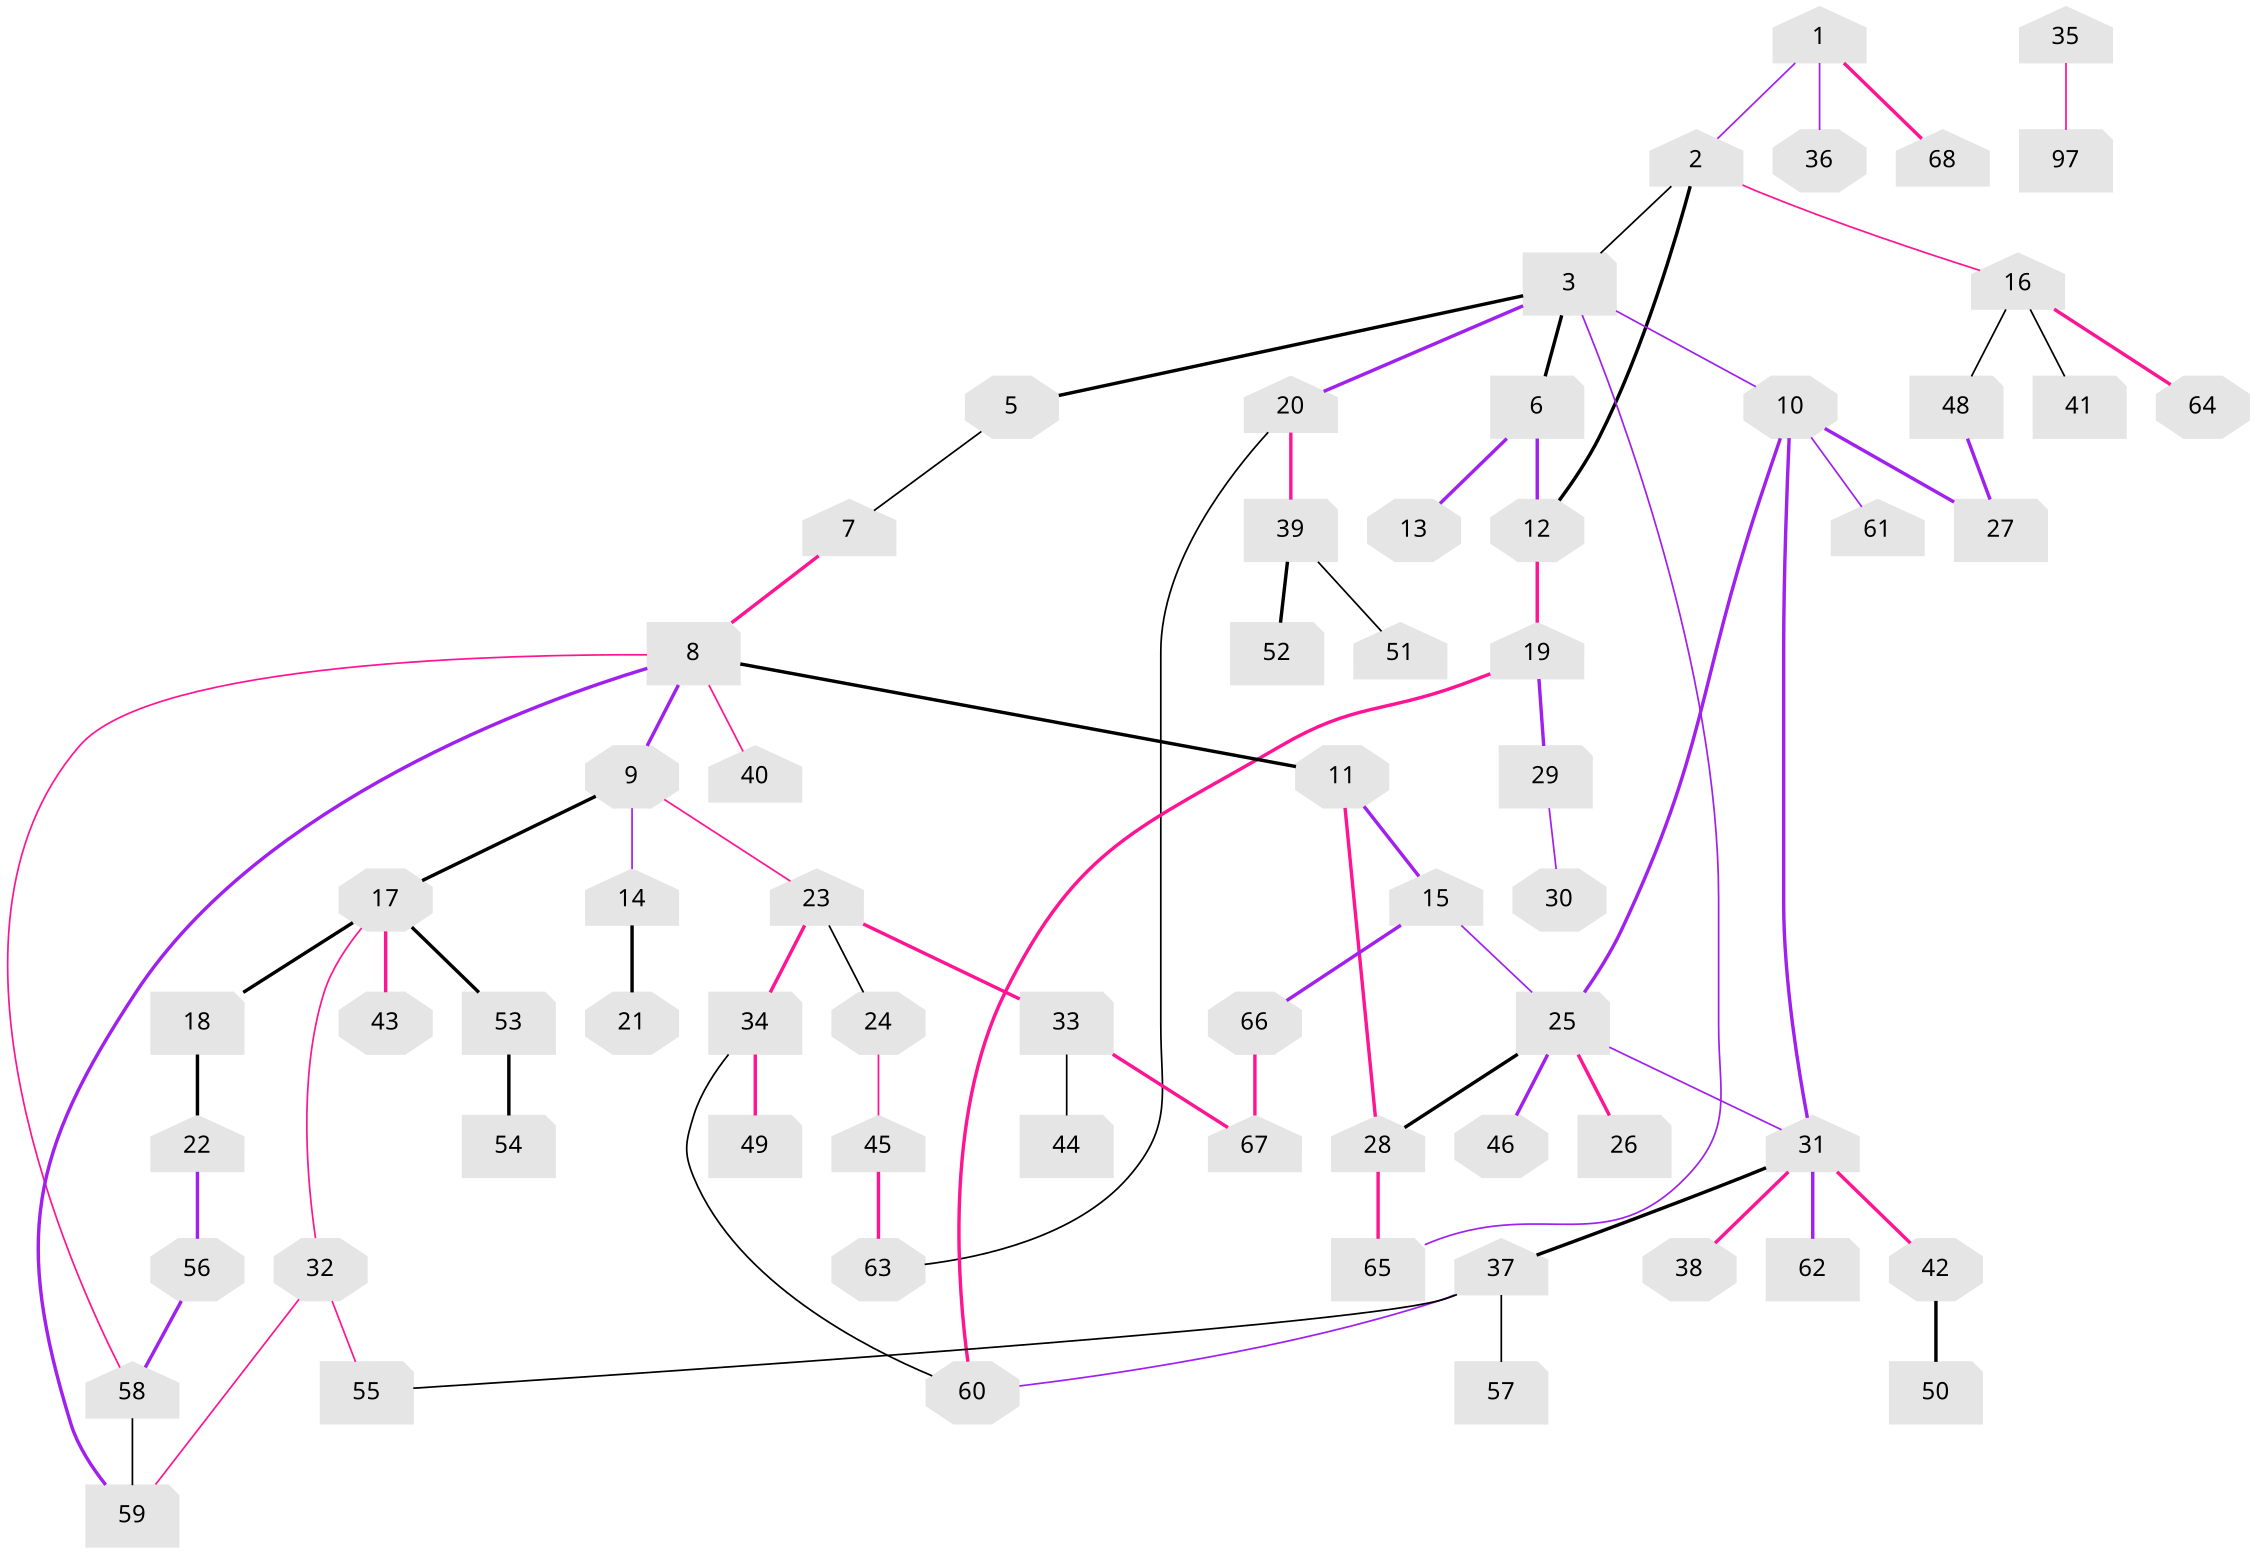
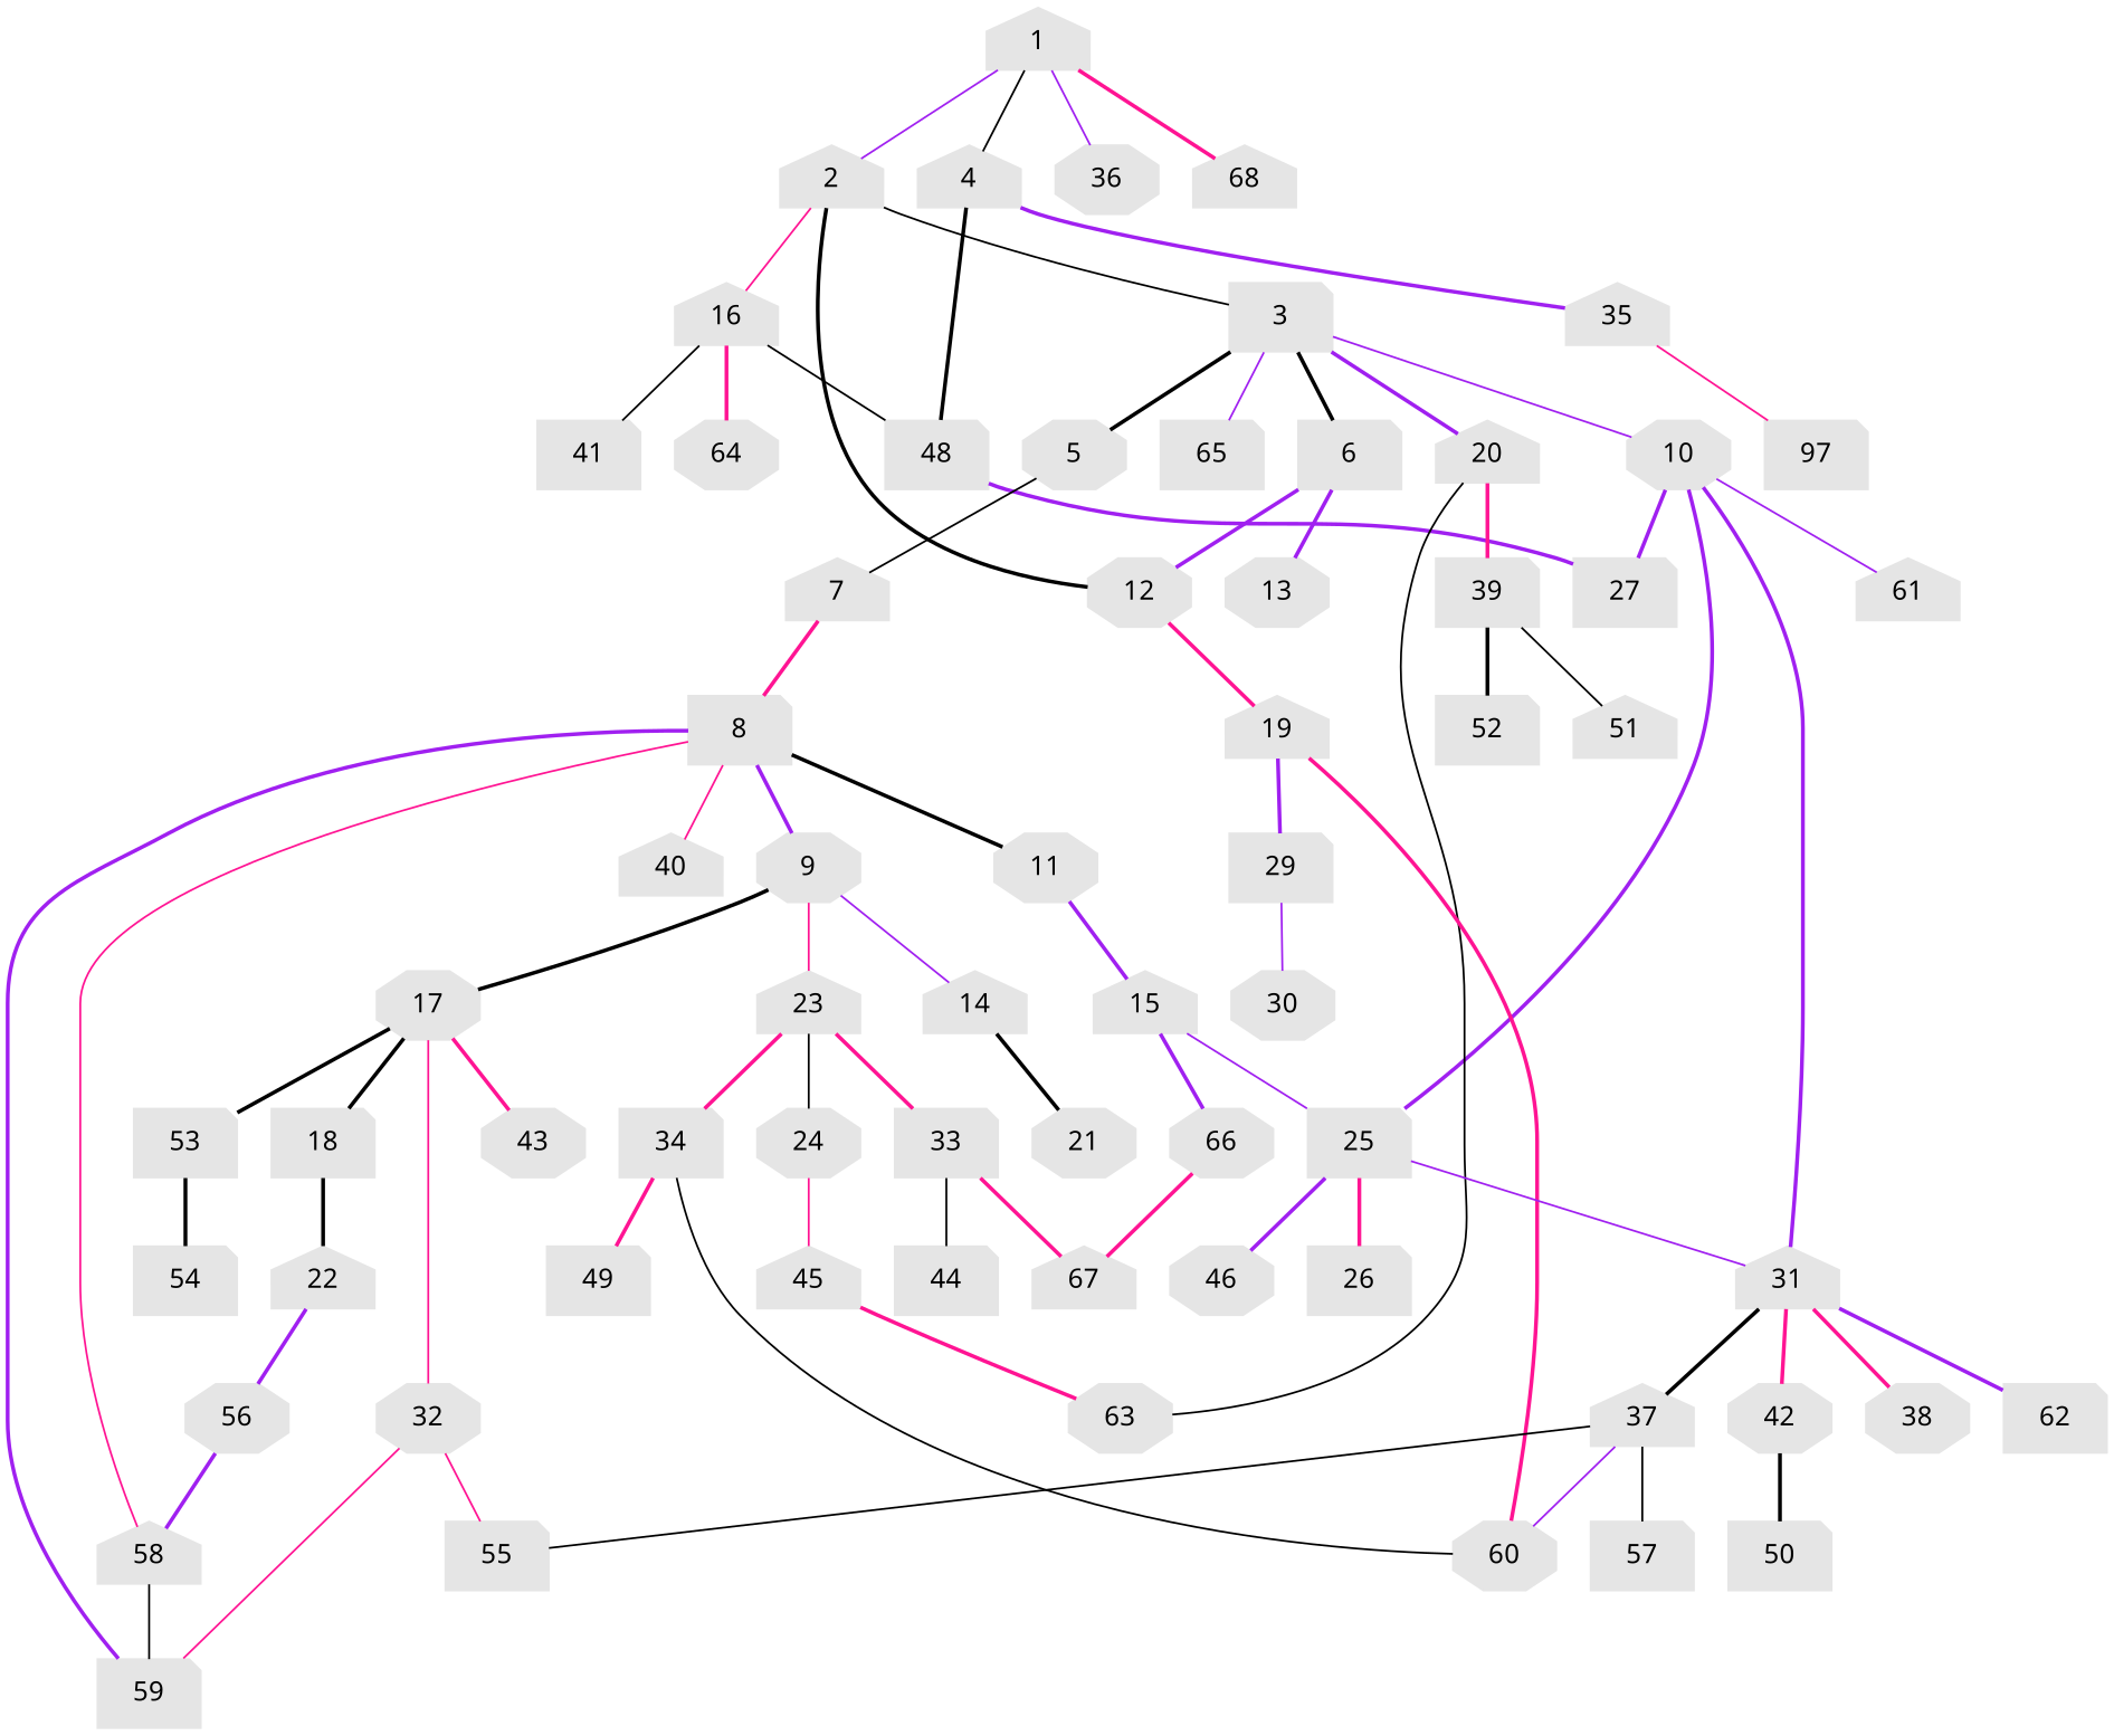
  graph {
    fontname="Noto Sans"
    node [color=gray90 fontname="Noto Sans" shape=note style=filled]
    edge [color=black fontname="Noto Sans" style=bold]
    1 [shape=house]
    2 [shape=house]
+   4 [shape=house]
    36 [shape=octagon]
    68 [shape=house]
    3
    12 [shape=octagon]
    16 [shape=house]
    35 [shape=house]
    48
    5 [shape=octagon]
    6
    10 [shape=octagon]
    20 [shape=house]
    65
    19 [shape=house]
    41
    64 [shape=octagon]
    7 [shape=house]
    13 [shape=octagon]
    25
    27
    31 [shape=house]
    61 [shape=house]
    39
    63 [shape=octagon]
    n27 [label=97]
    8
    40 [shape=house]
    9 [shape=octagon]
    11 [shape=octagon]
    58 [shape=house]
    59
    14 [shape=house]
    17 [shape=octagon]
    23 [shape=house]
    15 [shape=house]
-   28 [shape=house]
    21 [shape=octagon]
    18
    32 [shape=octagon]
    43 [shape=octagon]
    53
    24 [shape=octagon]
    33
    34
    26
    46 [shape=octagon]
    37 [shape=house]
    38 [shape=octagon]
    42 [shape=octagon]
    62
    66 [shape=octagon]
    29
    60 [shape=octagon]
    67 [shape=house]
    22 [shape=house]
    55
    54
    56 [shape=octagon]
    30 [shape=octagon]
    51 [shape=house]
    52
    45 [shape=house]
    44
    49
    57
    50
    1 -- 2 [color=purple style=solid]
+   1 -- 4 [style=solid]
    1 -- 36 [color=purple style=solid]
    1 -- 68 [color=deeppink]
    2 -- 3 [style=solid]
    2 -- 12
    2 -- 16 [color=deeppink style=solid]
+   4 -- 35 [color=purple]
+   4 -- 48
    3 -- 5
    3 -- 6
    3 -- 10 [color=purple style=solid]
    3 -- 20 [color=purple]
    3 -- 65 [color=purple style=solid]
    12 -- 19 [color=deeppink]
    16 -- 48 [style=solid]
    16 -- 41 [style=solid]
    16 -- 64 [color=deeppink]
    35 -- n27 [color=deeppink style=solid]
    48 -- 27 [color=purple]
    5 -- 7 [style=solid]
    6 -- 12 [color=purple]
    6 -- 13 [color=purple]
    10 -- 25 [color=purple]
    10 -- 27 [color=purple]
    10 -- 31 [color=purple]
    10 -- 61 [color=purple style=solid]
    20 -- 39 [color=deeppink]
    20 -- 63 [style=solid]
    19 -- 29 [color=purple]
    19 -- 60 [color=deeppink]
    7 -- 8 [color=deeppink]
    25 -- 31 [color=purple style=solid]
-   25 -- 28
    25 -- 26 [color=deeppink]
    25 -- 46 [color=purple]
    31 -- 37
    31 -- 38 [color=deeppink]
    31 -- 42 [color=deeppink]
    31 -- 62 [color=purple]
    39 -- 51 [style=solid]
    39 -- 52
    8 -- 40 [color=deeppink style=solid]
    8 -- 9 [color=purple]
    8 -- 11
    8 -- 58 [color=deeppink style=solid]
    8 -- 59 [color=purple]
    9 -- 14 [color=purple style=solid]
    9 -- 17
    9 -- 23 [color=deeppink style=solid]
    11 -- 15 [color=purple]
-   11 -- 28 [color=deeppink]
    58 -- 59 [style=solid]
    14 -- 21
    17 -- 18
    17 -- 32 [color=deeppink style=solid]
    17 -- 43 [color=deeppink]
    17 -- 53
    23 -- 24 [style=solid]
    23 -- 33 [color=deeppink]
    23 -- 34 [color=deeppink]
    15 -- 25 [color=purple style=solid]
    15 -- 66 [color=purple]
-   28 -- 65 [color=deeppink]
    18 -- 22
    32 -- 59 [color=deeppink style=solid]
    32 -- 55 [color=deeppink style=solid]
    53 -- 54
    24 -- 45 [color=deeppink style=solid]
    33 -- 67 [color=deeppink]
    33 -- 44 [style=solid]
    34 -- 60 [style=solid]
    34 -- 49 [color=deeppink]
    37 -- 60 [color=purple style=solid]
    37 -- 55 [style=solid]
    37 -- 57 [style=solid]
    42 -- 50
    66 -- 67 [color=deeppink]
    29 -- 30 [color=purple style=solid]
    22 -- 56 [color=purple]
    56 -- 58 [color=purple]
    45 -- 63 [color=deeppink]
  }
